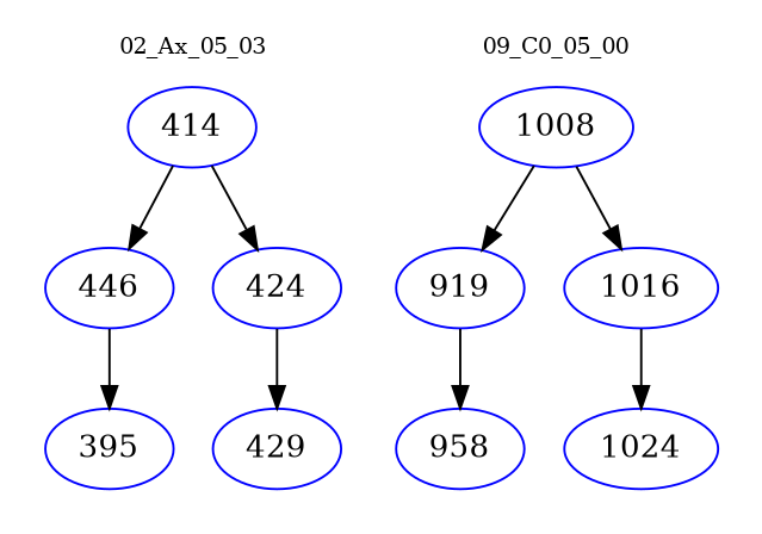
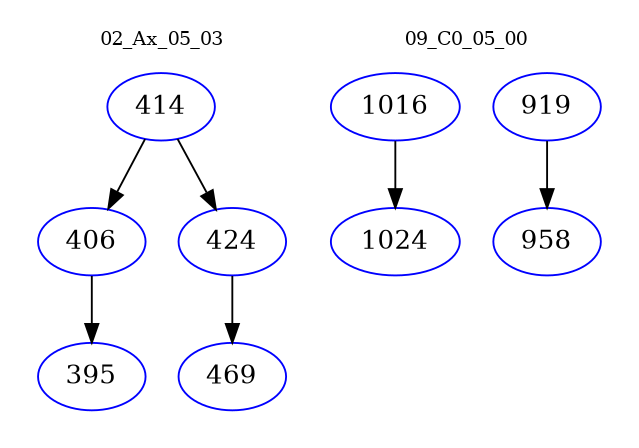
  digraph {
    node [color=blue]
    edge [color=black]
    n1 [label=414]
-   n2 [label=446]
+   n2 [label=406]
    n3 [label=424]
    n4 [label=395]
-   n5 [label=429]
-   n6 [label=1008]
+   n5 [label=469]
    n7 [label=919]
    n8 [label=1016]
    n9 [label=958]
    n10 [label=1024]
    subgraph cluster_1 {
      color=white
      fontsize=10
      label="02_Ax_05_03"
      n1
      n2
      n3
      n4
      n5
    }
    subgraph cluster_2 {
      color=white
      fontsize=10
      label="09_C0_05_00"
-     n6
      n7
      n8
      n9
      n10
    }
    n1 -> n2
    n1 -> n3
    n2 -> n4
    n3 -> n5
-   n6 -> n7
-   n6 -> n8
    n7 -> n9
    n8 -> n10
  }
